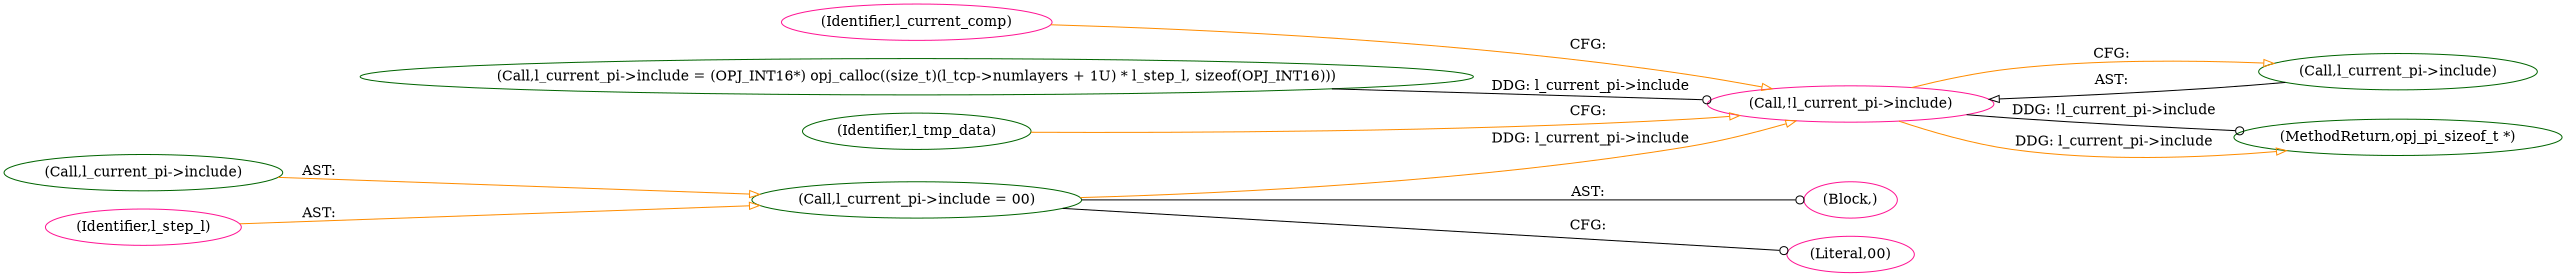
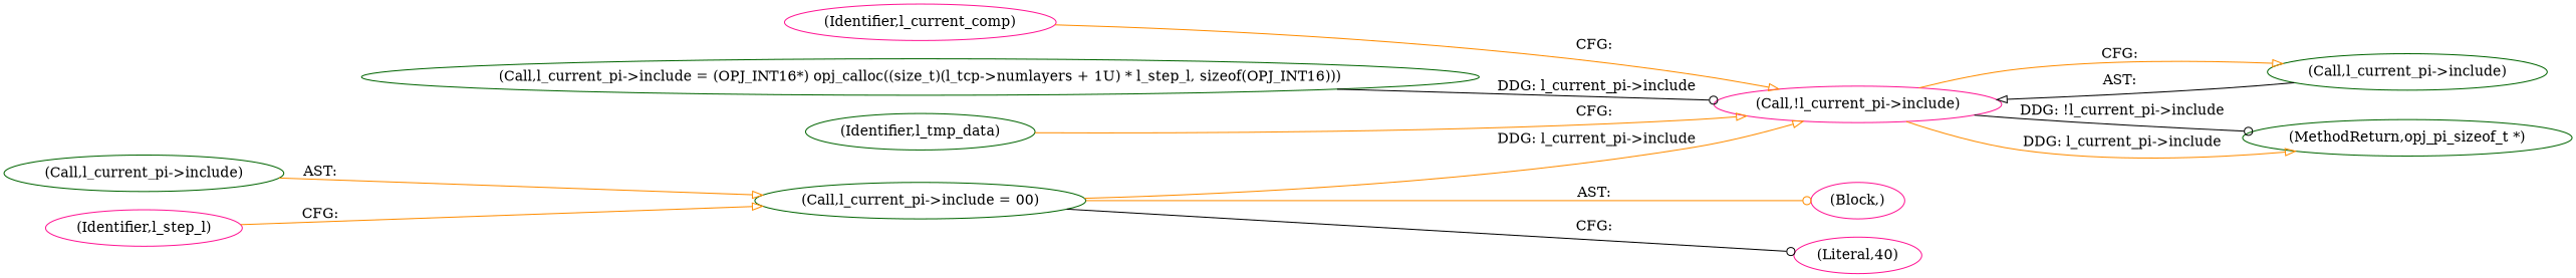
  digraph {
    rankdir=LR
    node [color=darkgreen]
    edge [arrowhead=onormal color=darkorange]
    n1 [label="(Call,l_current_pi->include = 00)"]
    n2 [color=deeppink label="(Call,!l_current_pi->include)"]
    n3 [color=deeppink label="(Block,)"]
-   n4 [color=deeppink label="(Literal,00)"]
+   n4 [color=deeppink label="(Literal,40)"]
    n5 [label="(Call,l_current_pi->include)"]
    n6 [label="(MethodReturn,opj_pi_sizeof_t *)"]
    n7 [color=deeppink label="(Identifier,l_current_comp)"]
    n8 [label="(Call,l_current_pi->include = (OPJ_INT16*) opj_calloc((size_t)(l_tcp->numlayers + 1U) * l_step_l, sizeof(OPJ_INT16)))"]
    n9 [label="(Call,l_current_pi->include)"]
    n10 [color=deeppink label="(Identifier,l_step_l)"]
    n11 [label="(Identifier,l_tmp_data)"]
    n1 -> n2 [label="DDG: l_current_pi->include"]
-   n1 -> n3 [arrowhead=odot color=black label="AST: "]
+   n1 -> n3 [arrowhead=odot label="AST: "]
    n1 -> n4 [arrowhead=odot color=black label="CFG: "]
    n2 -> n5 [label="CFG: "]
    n2 -> n6 [arrowhead=odot color=black label="DDG: !l_current_pi->include"]
    n2 -> n6 [label="DDG: l_current_pi->include"]
    n5 -> n2 [color=black label="AST: "]
    n7 -> n2 [label="CFG: "]
    n8 -> n2 [arrowhead=odot color=black label="DDG: l_current_pi->include"]
    n9 -> n1 [label="AST: "]
-   n10 -> n1 [label="AST: "]
+   n10 -> n1 [label="CFG: "]
    n11 -> n2 [label="CFG: "]
  }
